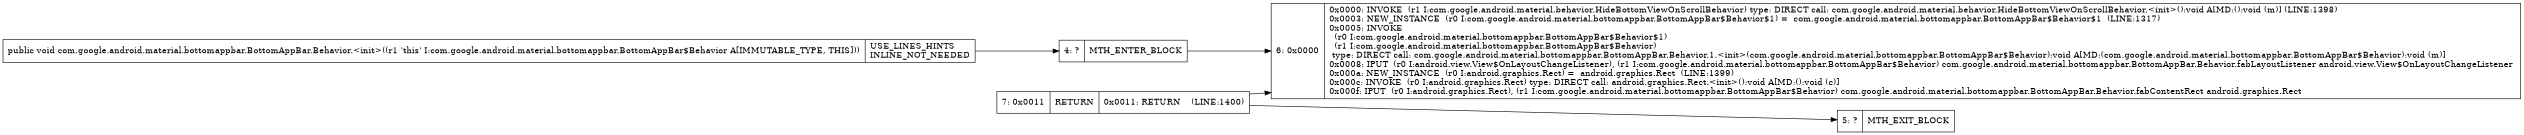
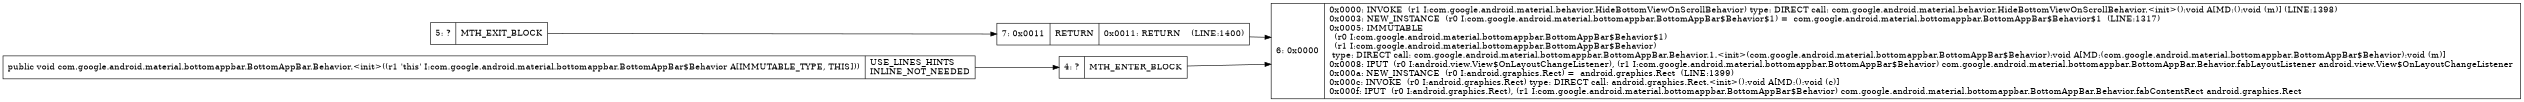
  digraph {
    rankdir=LR
    node [shape=record]
    n1 [label="{4\:\ ?|MTH_ENTER_BLOCK\l}"]
-   n2 [label="{6\:\ 0x0000|0x0000: INVOKE  (r1 I:com.google.android.material.behavior.HideBottomViewOnScrollBehavior) type: DIRECT call: com.google.android.material.behavior.HideBottomViewOnScrollBehavior.\<init\>():void A[MD:():void (m)] (LINE:1398)\l0x0003: NEW_INSTANCE  (r0 I:com.google.android.material.bottomappbar.BottomAppBar$Behavior$1) =  com.google.android.material.bottomappbar.BottomAppBar$Behavior$1  (LINE:1317)\l0x0005: INVOKE  \l  (r0 I:com.google.android.material.bottomappbar.BottomAppBar$Behavior$1)\l  (r1 I:com.google.android.material.bottomappbar.BottomAppBar$Behavior)\l type: DIRECT call: com.google.android.material.bottomappbar.BottomAppBar.Behavior.1.\<init\>(com.google.android.material.bottomappbar.BottomAppBar$Behavior):void A[MD:(com.google.android.material.bottomappbar.BottomAppBar$Behavior):void (m)]\l0x0008: IPUT  (r0 I:android.view.View$OnLayoutChangeListener), (r1 I:com.google.android.material.bottomappbar.BottomAppBar$Behavior) com.google.android.material.bottomappbar.BottomAppBar.Behavior.fabLayoutListener android.view.View$OnLayoutChangeListener \l0x000a: NEW_INSTANCE  (r0 I:android.graphics.Rect) =  android.graphics.Rect  (LINE:1399)\l0x000c: INVOKE  (r0 I:android.graphics.Rect) type: DIRECT call: android.graphics.Rect.\<init\>():void A[MD:():void (c)]\l0x000f: IPUT  (r0 I:android.graphics.Rect), (r1 I:com.google.android.material.bottomappbar.BottomAppBar$Behavior) com.google.android.material.bottomappbar.BottomAppBar.Behavior.fabContentRect android.graphics.Rect \l}"]
+   n2 [label="{6\:\ 0x0000|0x0000: INVOKE  (r1 I:com.google.android.material.behavior.HideBottomViewOnScrollBehavior) type: DIRECT call: com.google.android.material.behavior.HideBottomViewOnScrollBehavior.\<init\>():void A[MD:():void (m)] (LINE:1398)\l0x0003: NEW_INSTANCE  (r0 I:com.google.android.material.bottomappbar.BottomAppBar$Behavior$1) =  com.google.android.material.bottomappbar.BottomAppBar$Behavior$1  (LINE:1317)\l0x0005: IMMUTABLE  \l  (r0 I:com.google.android.material.bottomappbar.BottomAppBar$Behavior$1)\l  (r1 I:com.google.android.material.bottomappbar.BottomAppBar$Behavior)\l type: DIRECT call: com.google.android.material.bottomappbar.BottomAppBar.Behavior.1.\<init\>(com.google.android.material.bottomappbar.BottomAppBar$Behavior):void A[MD:(com.google.android.material.bottomappbar.BottomAppBar$Behavior):void (m)]\l0x0008: IPUT  (r0 I:android.view.View$OnLayoutChangeListener), (r1 I:com.google.android.material.bottomappbar.BottomAppBar$Behavior) com.google.android.material.bottomappbar.BottomAppBar.Behavior.fabLayoutListener android.view.View$OnLayoutChangeListener \l0x000a: NEW_INSTANCE  (r0 I:android.graphics.Rect) =  android.graphics.Rect  (LINE:1399)\l0x000c: INVOKE  (r0 I:android.graphics.Rect) type: DIRECT call: android.graphics.Rect.\<init\>():void A[MD:():void (c)]\l0x000f: IPUT  (r0 I:android.graphics.Rect), (r1 I:com.google.android.material.bottomappbar.BottomAppBar$Behavior) com.google.android.material.bottomappbar.BottomAppBar.Behavior.fabContentRect android.graphics.Rect \l}"]
    n3 [label="{7\:\ 0x0011|RETURN\l|0x0011: RETURN    (LINE:1400)\l}"]
    n4 [label="{5\:\ ?|MTH_EXIT_BLOCK\l}"]
    n5 [label="{public void com.google.android.material.bottomappbar.BottomAppBar.Behavior.\<init\>((r1 'this' I:com.google.android.material.bottomappbar.BottomAppBar$Behavior A[IMMUTABLE_TYPE, THIS]))  | USE_LINES_HINTS\lINLINE_NOT_NEEDED\l}"]
    n1 -> n2
    n3 -> n2
-   n3 -> n4
+   n4 -> n3
    n5 -> n1
  }
